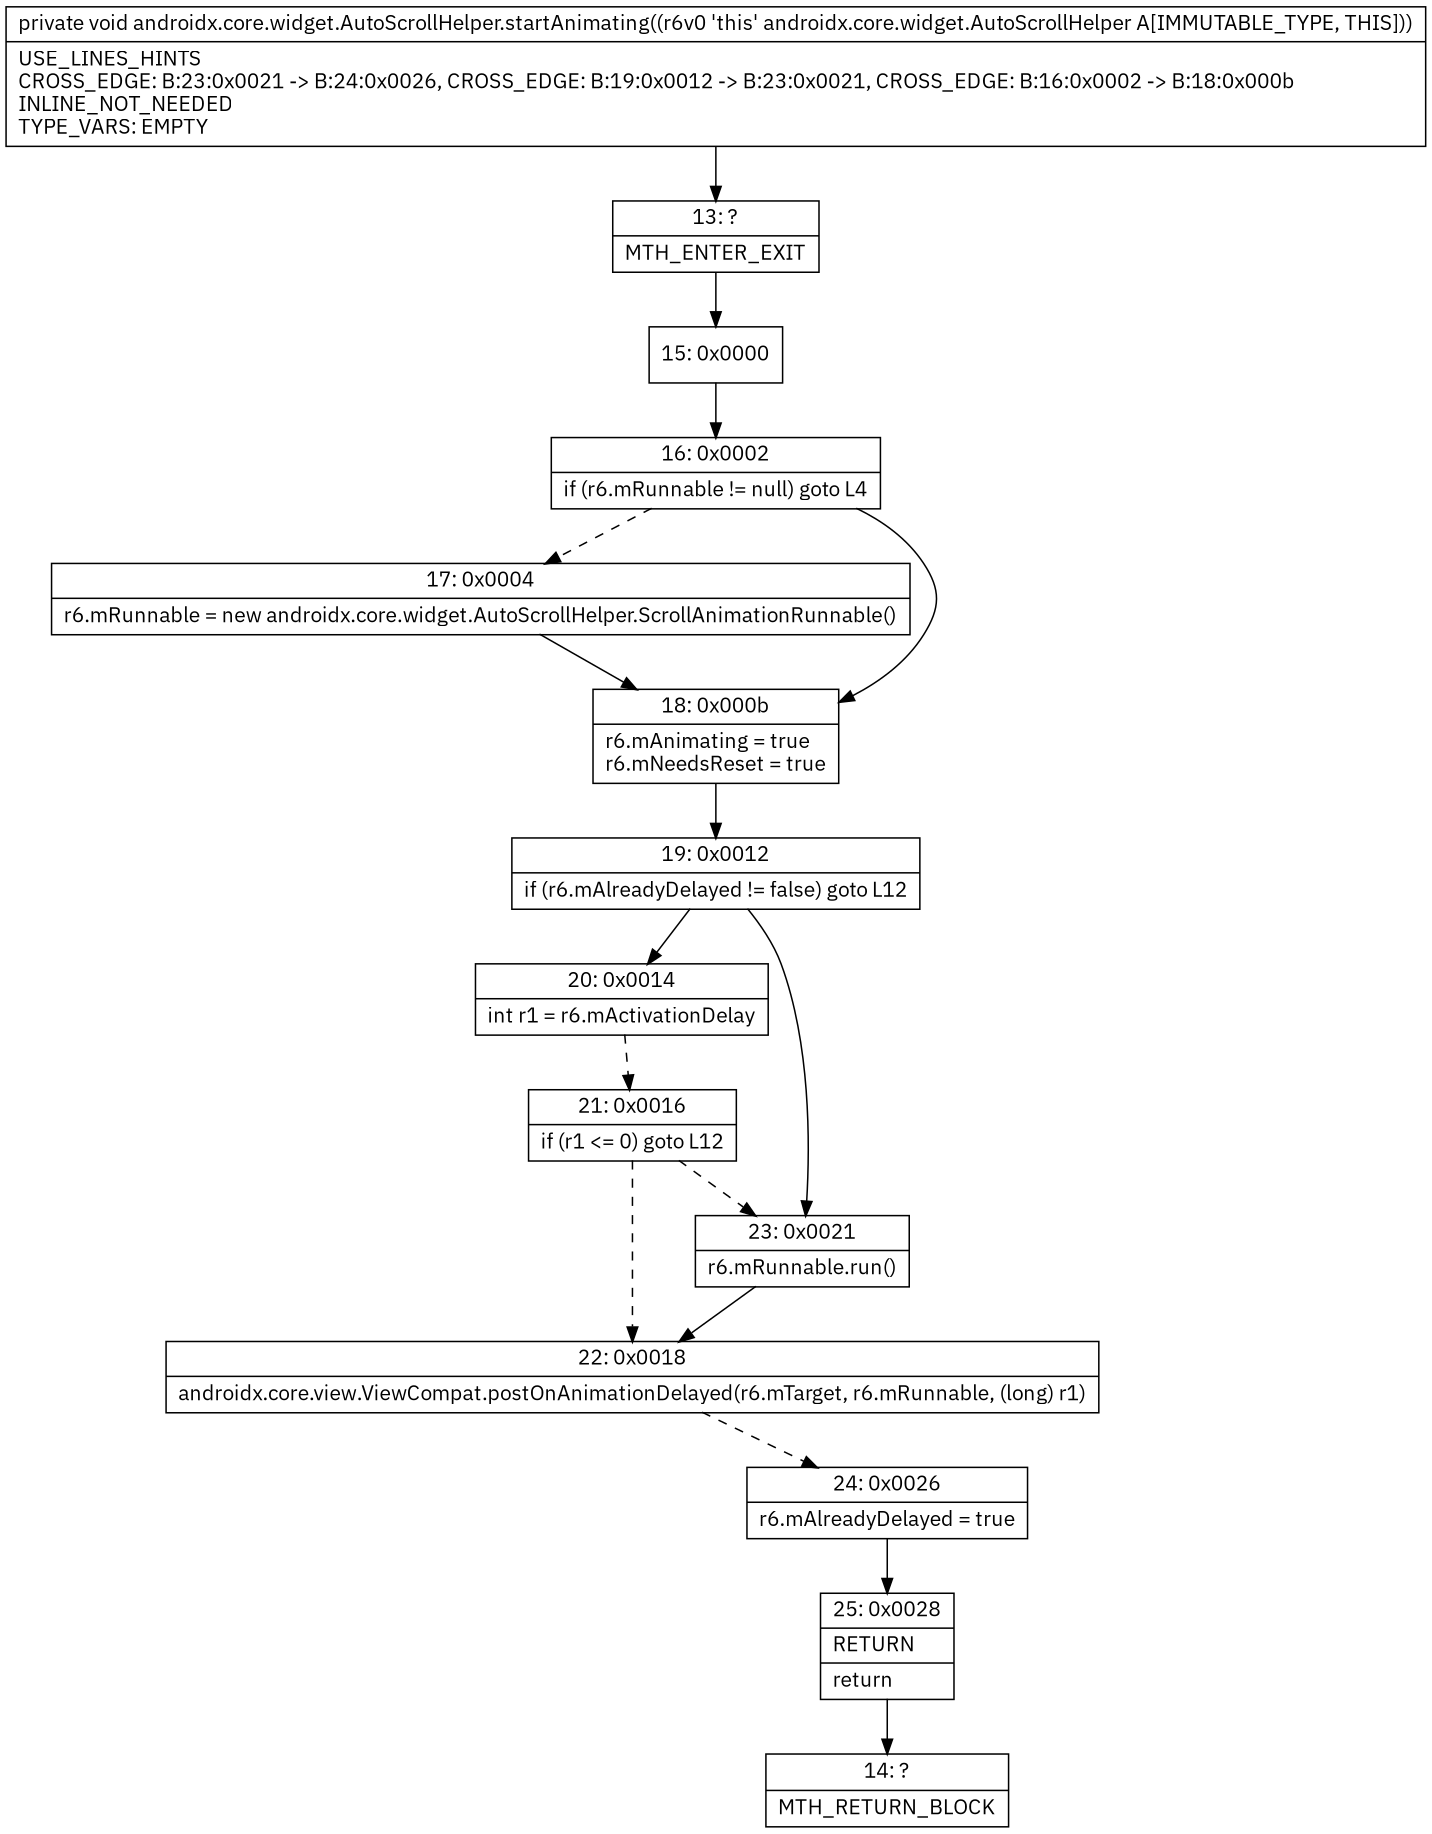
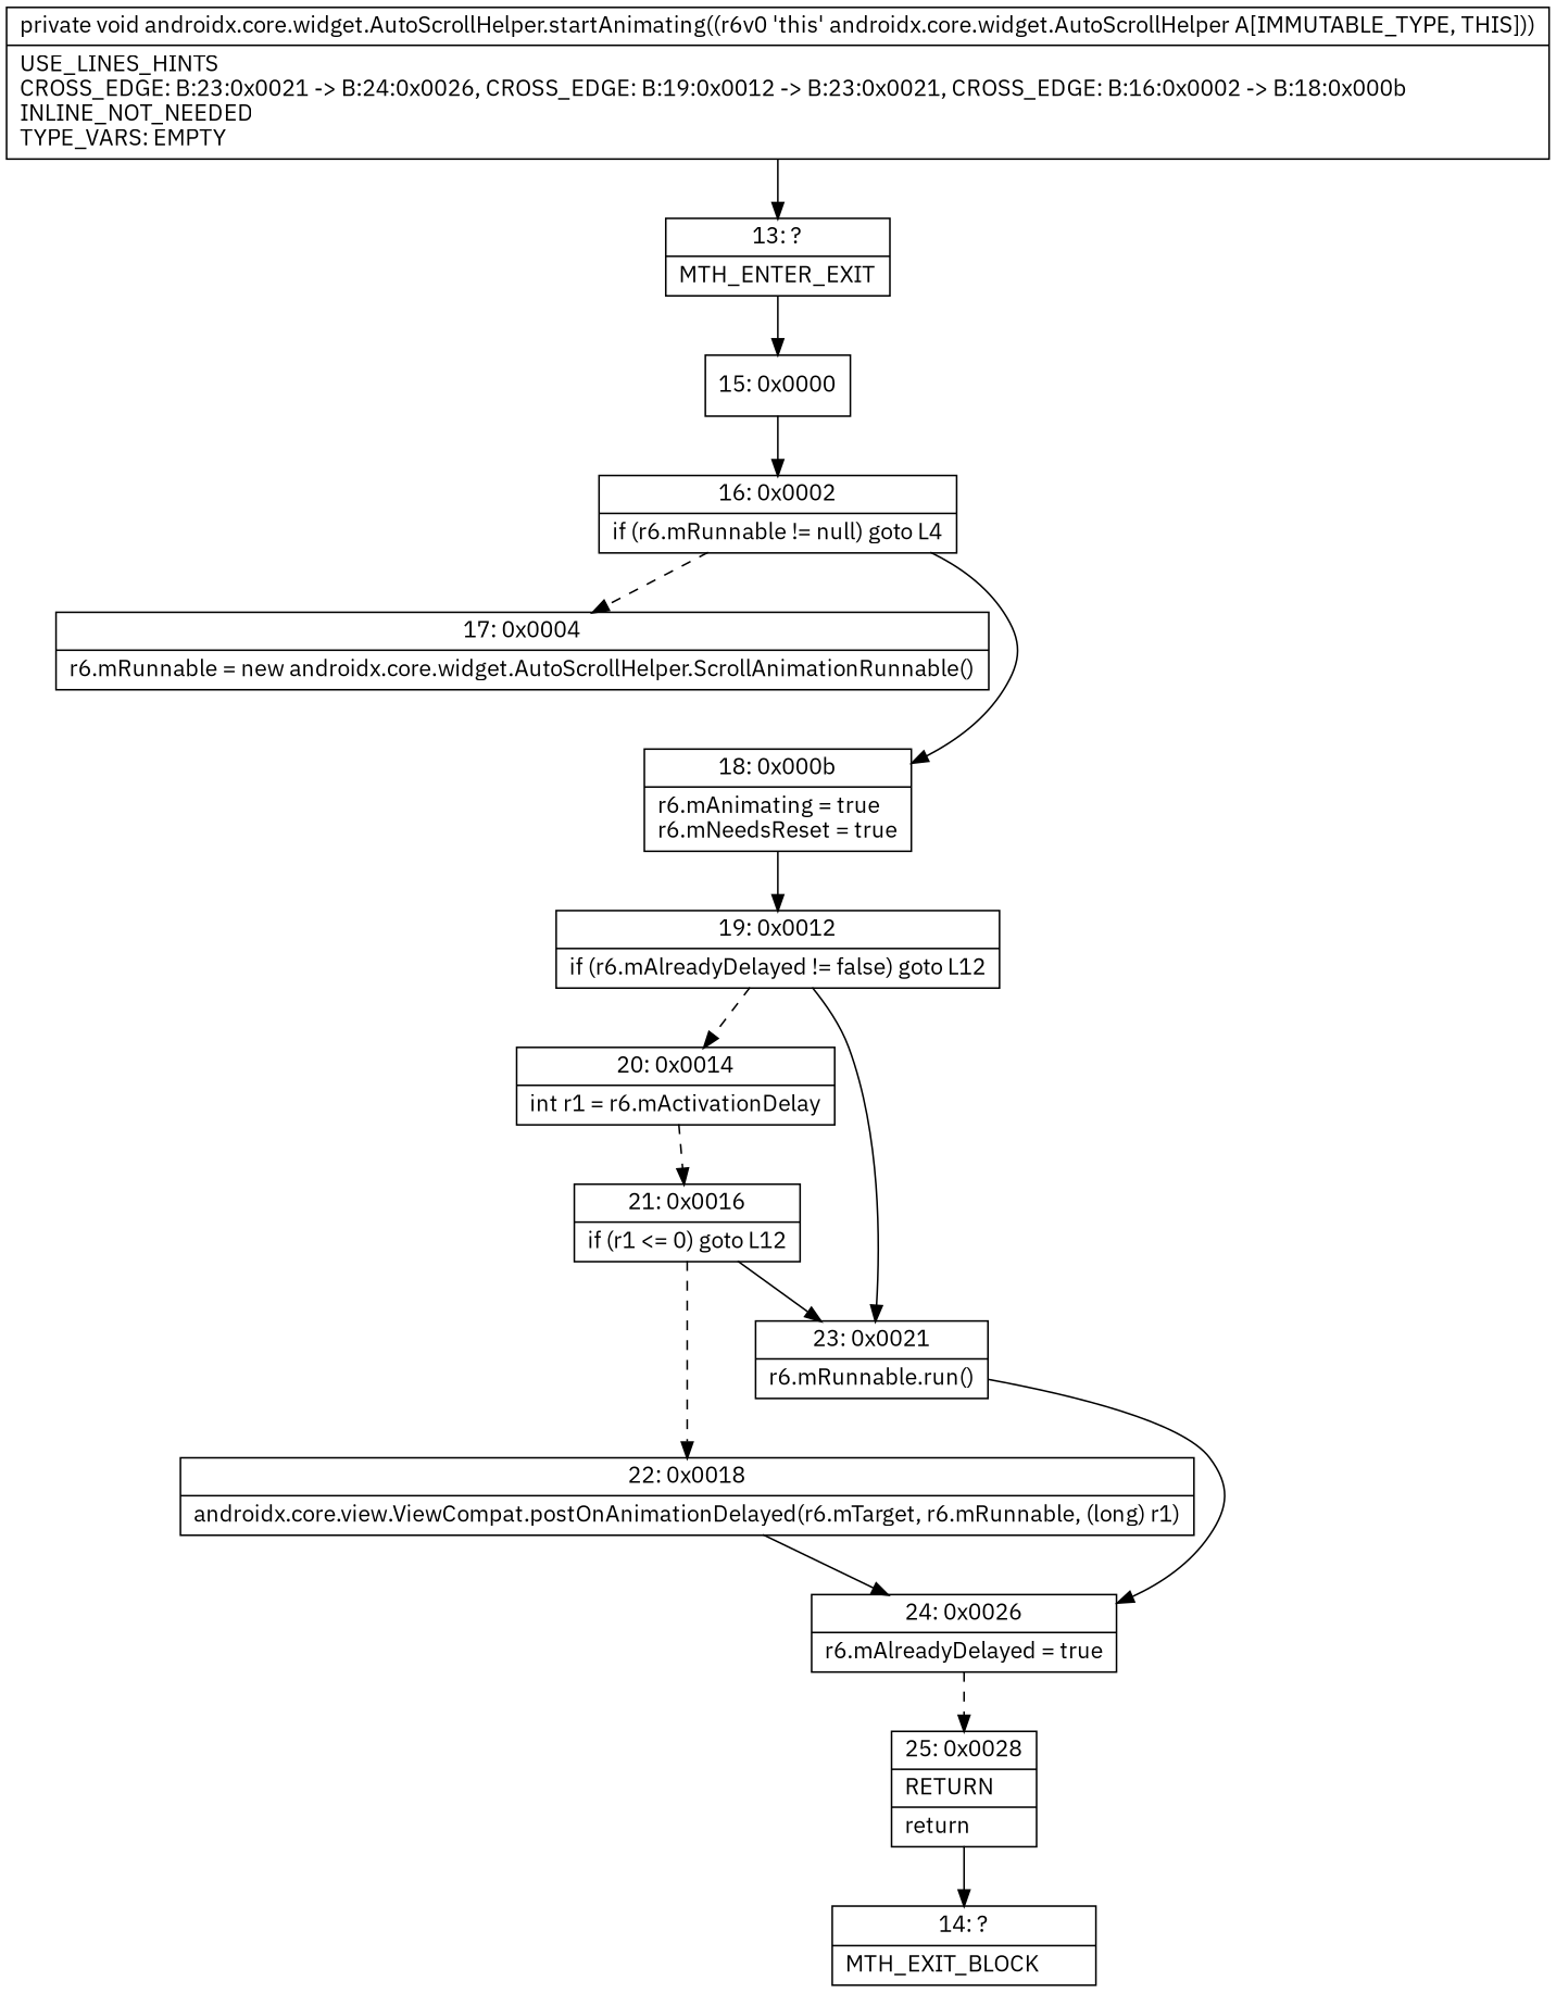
  digraph {
    fontname="IBM Plex Sans"
    node [fontname="IBM Plex Sans" shape=record]
    edge [fontname="IBM Plex Sans"]
    n1 [label="{13\:\ ?|MTH_ENTER_EXIT\l}"]
    n2 [label="{15\:\ 0x0000}"]
    n3 [label="{16\:\ 0x0002|if (r6.mRunnable != null) goto L4\l}"]
    n4 [label="{17\:\ 0x0004|r6.mRunnable = new androidx.core.widget.AutoScrollHelper.ScrollAnimationRunnable()\l}"]
    n5 [label="{18\:\ 0x000b|r6.mAnimating = true\lr6.mNeedsReset = true\l}"]
    n6 [label="{19\:\ 0x0012|if (r6.mAlreadyDelayed != false) goto L12\l}"]
    n7 [label="{20\:\ 0x0014|int r1 = r6.mActivationDelay\l}"]
    n8 [label="{23\:\ 0x0021|r6.mRunnable.run()\l}"]
    n9 [label="{21\:\ 0x0016|if (r1 \<= 0) goto L12\l}"]
    n10 [label="{24\:\ 0x0026|r6.mAlreadyDelayed = true\l}"]
    n11 [label="{22\:\ 0x0018|androidx.core.view.ViewCompat.postOnAnimationDelayed(r6.mTarget, r6.mRunnable, (long) r1)\l}"]
    n12 [label="{25\:\ 0x0028|RETURN\l|return\l}"]
-   n13 [label="{14\:\ ?|MTH_RETURN_BLOCK\l}"]
+   n13 [label="{14\:\ ?|MTH_EXIT_BLOCK\l}"]
    n14 [label="{private void androidx.core.widget.AutoScrollHelper.startAnimating((r6v0 'this' androidx.core.widget.AutoScrollHelper A[IMMUTABLE_TYPE, THIS]))  | USE_LINES_HINTS\lCROSS_EDGE: B:23:0x0021 \-\> B:24:0x0026, CROSS_EDGE: B:19:0x0012 \-\> B:23:0x0021, CROSS_EDGE: B:16:0x0002 \-\> B:18:0x000b\lINLINE_NOT_NEEDED\lTYPE_VARS: EMPTY\l}"]
    n1 -> n2
    n2 -> n3
    n3 -> n4 [style=dashed]
    n3 -> n5
-   n4 -> n5
    n5 -> n6
-   n6 -> n7 [style=solid]
+   n6 -> n7 [style=dashed]
    n6 -> n8
    n7 -> n9 [style=dashed]
-   n8 -> n11
-   n9 -> n8 [style=dashed]
+   n8 -> n10
+   n9 -> n8
    n9 -> n11 [style=dashed]
-   n10 -> n12
-   n11 -> n10 [style=dashed]
+   n10 -> n12 [style=dashed]
+   n11 -> n10
    n12 -> n13
    n14 -> n1
  }
